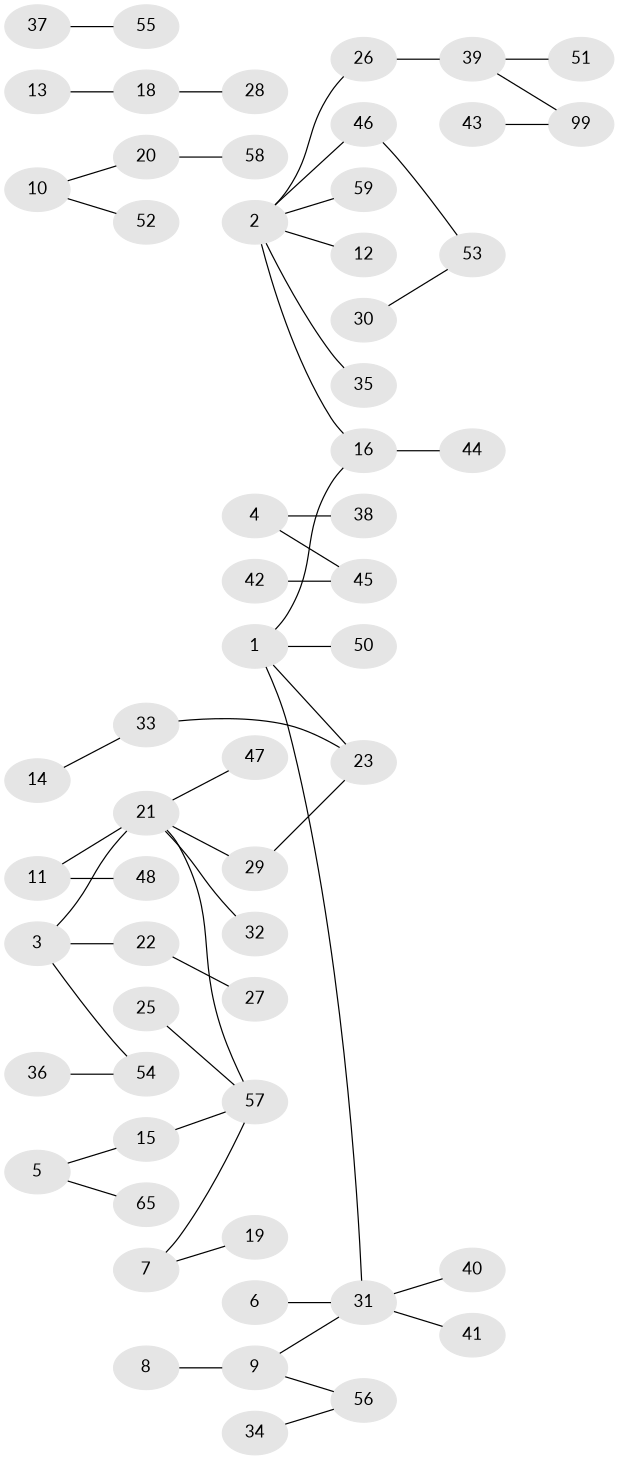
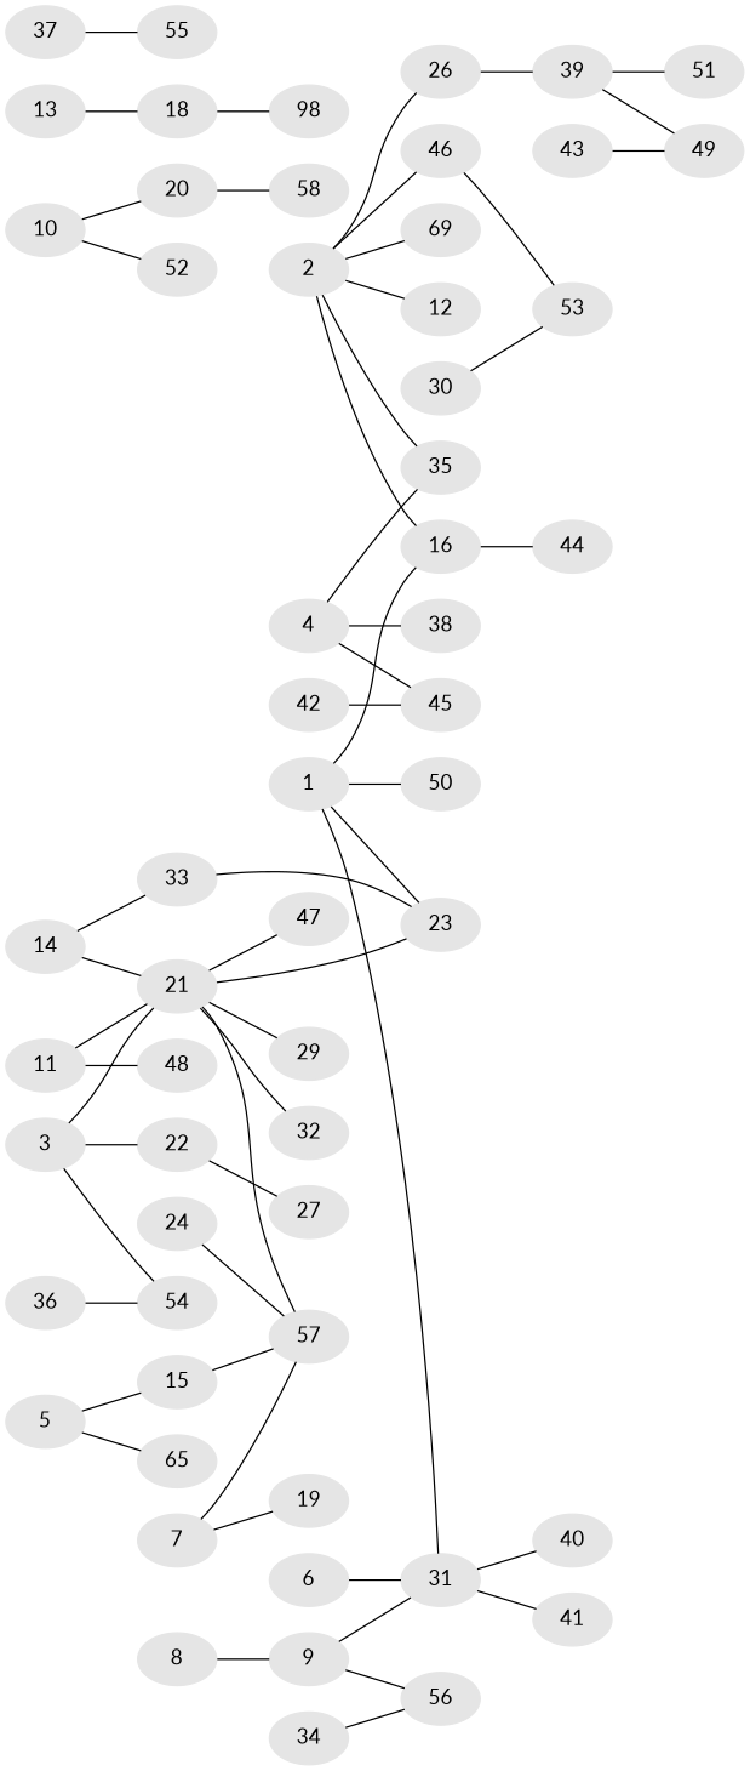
  graph {
    fontname=Lato
    rankdir=LR
    node [color=gray90 fontname=Lato style=filled]
    edge [fontname=Lato weight=1.0]
    1
    16
    23
    31
    50
    44
    40
    41
    2
    12
    26
    35
    46
-   59
+   59 [label=69]
    39
    53
    3
    21
    22
    54
    57
    29
    32
    47
    27
    4
    38
    45
    5
    15
    n31 [label=65]
    6
    7
    19
    8
    9
    56
    10
    20
    52
    58
    11
    48
    13
    18
-   28
+   28 [label=98]
    14
    33
-   24 [label=25]
-   49 [label=99]
+   24
+   49
    51
    30
    34
    36
    37
    55
    42
    43
    1 -- 16
    1 -- 23
    1 -- 31
    1 -- 50
    16 -- 44
    31 -- 40
    31 -- 41
    2 -- 16
    2 -- 12
    2 -- 26
    2 -- 35
    2 -- 46
    2 -- 59
    26 -- 39
    46 -- 53
    39 -- 49
    39 -- 51
    3 -- 21
    3 -- 22
    3 -- 54
-   29 -- 23
+   21 -- 23
    21 -- 57
    21 -- 29
    21 -- 32
    21 -- 47
    22 -- 27
+   4 -- 35
    4 -- 38
    4 -- 45
    5 -- 15
    5 -- n31
    15 -- 57
    6 -- 31
    7 -- 57
    7 -- 19
    8 -- 9
    9 -- 31
    9 -- 56
    10 -- 20
    10 -- 52
    20 -- 58
    11 -- 21
    11 -- 48
    13 -- 18
    18 -- 28
+   14 -- 21
    14 -- 33
    33 -- 23
    24 -- 57
    30 -- 53
    34 -- 56
    36 -- 54
    37 -- 55
    42 -- 45
    43 -- 49
  }
